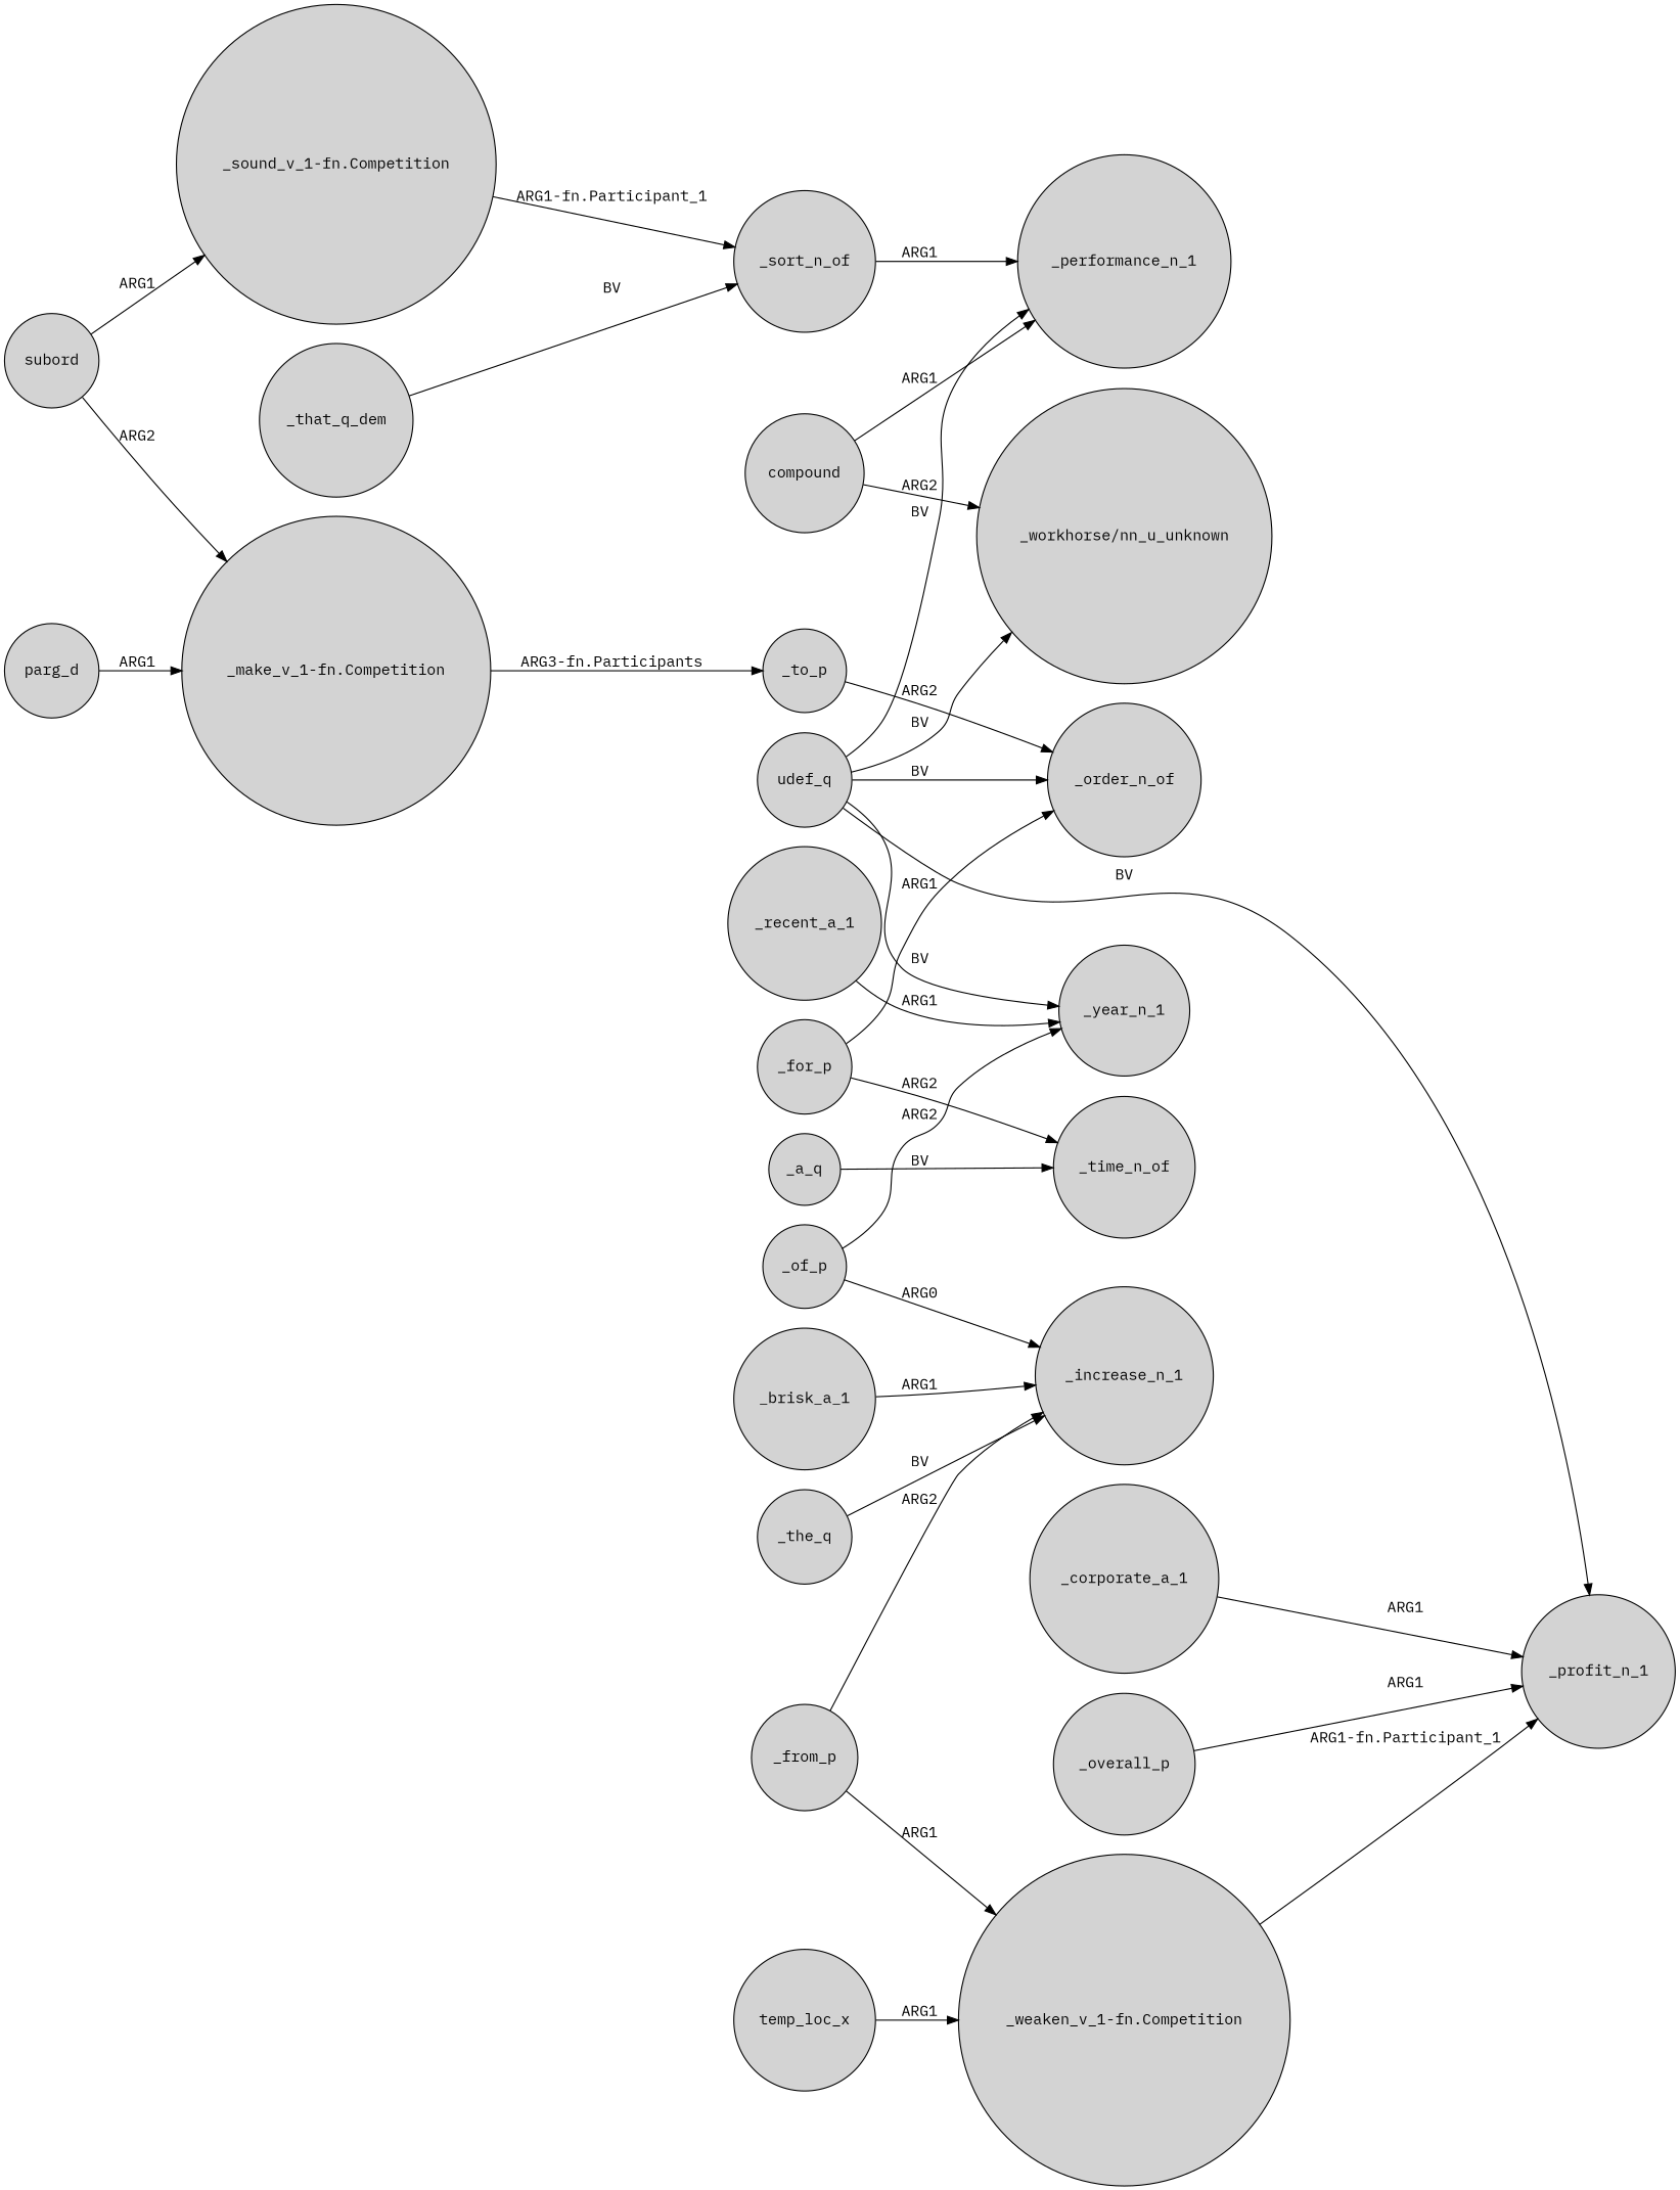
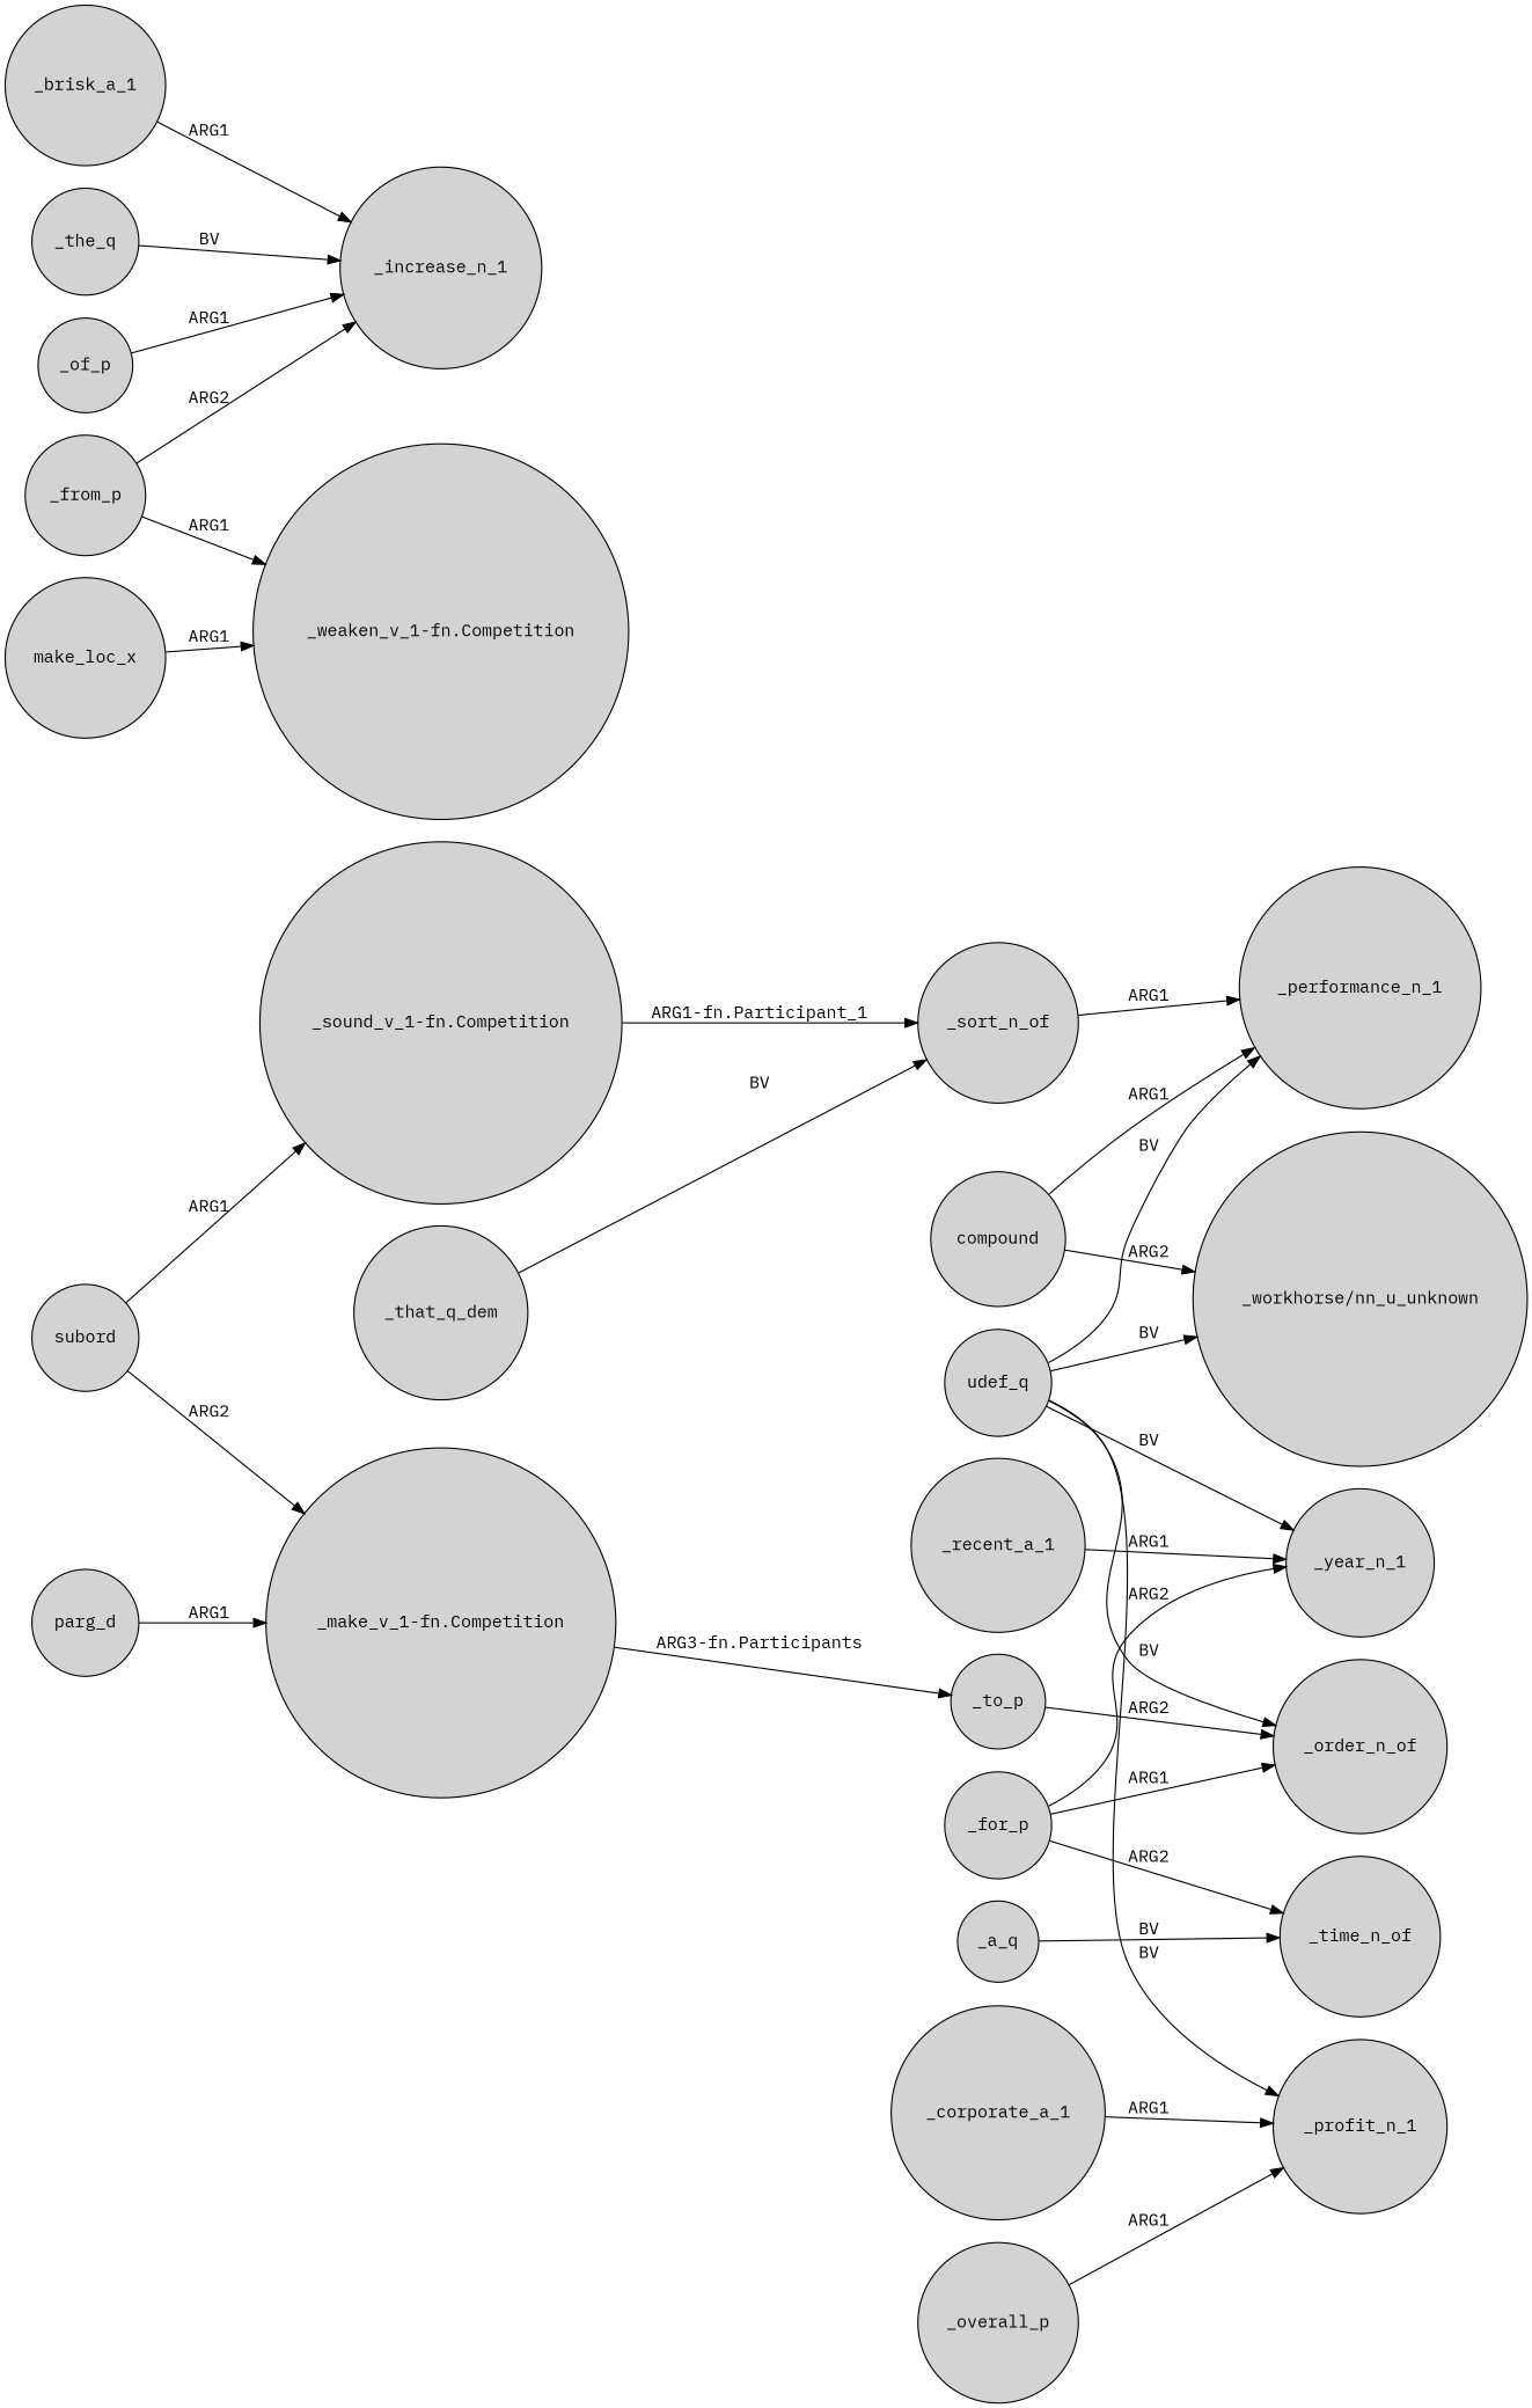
  digraph {
    fontname="IBM Plex Mono"
    rankdir=LR
    node [fontname="IBM Plex Mono" shape=circle style=filled]
    edge [fontname="IBM Plex Mono"]
    subord
    "_sound_v_1-fn.Competition"
    "_make_v_1-fn.Competition"
    _sort_n_of
    _to_p
    _performance_n_1
    compound
    "_workhorse/nn_u_unknown"
    _of_p
    _increase_n_1
    _year_n_1
    parg_d
    _order_n_of
    _corporate_a_1
    _profit_n_1
    udef_q
    _recent_a_1
    _overall_p
    _from_p
    "_weaken_v_1-fn.Competition"
-   temp_loc_x
+   temp_loc_x [label=make_loc_x]
    _a_q
    _time_n_of
    _that_q_dem
    _brisk_a_1
    _for_p
    _the_q
    subord -> "_sound_v_1-fn.Competition" [label=ARG1]
    subord -> "_make_v_1-fn.Competition" [label=ARG2]
    "_sound_v_1-fn.Competition" -> _sort_n_of [label="ARG1-fn.Participant_1"]
    "_make_v_1-fn.Competition" -> _to_p [label="ARG3-fn.Participants"]
    _sort_n_of -> _performance_n_1 [label=ARG1]
    _to_p -> _order_n_of [label=ARG2]
    compound -> _performance_n_1 [label=ARG1]
    compound -> "_workhorse/nn_u_unknown" [label=ARG2]
-   _of_p -> _increase_n_1 [label=ARG0]
-   _of_p -> _year_n_1 [label=ARG2]
+   _of_p -> _increase_n_1 [label=ARG1]
+   _for_p -> _year_n_1 [label=ARG2]
    parg_d -> "_make_v_1-fn.Competition" [label=ARG1]
    _corporate_a_1 -> _profit_n_1 [label=ARG1]
    udef_q -> _performance_n_1 [label=BV]
    udef_q -> "_workhorse/nn_u_unknown" [label=BV]
    udef_q -> _year_n_1 [label=BV]
    udef_q -> _order_n_of [label=BV]
    udef_q -> _profit_n_1 [label=BV]
    _recent_a_1 -> _year_n_1 [label=ARG1]
    _overall_p -> _profit_n_1 [label=ARG1]
    _from_p -> _increase_n_1 [label=ARG2]
    _from_p -> "_weaken_v_1-fn.Competition" [label=ARG1]
-   "_weaken_v_1-fn.Competition" -> _profit_n_1 [label="ARG1-fn.Participant_1"]
    temp_loc_x -> "_weaken_v_1-fn.Competition" [label=ARG1]
    _a_q -> _time_n_of [label=BV]
    _that_q_dem -> _sort_n_of [label=BV]
    _brisk_a_1 -> _increase_n_1 [label=ARG1]
    _for_p -> _order_n_of [label=ARG1]
    _for_p -> _time_n_of [label=ARG2]
    _the_q -> _increase_n_1 [label=BV]
  }
